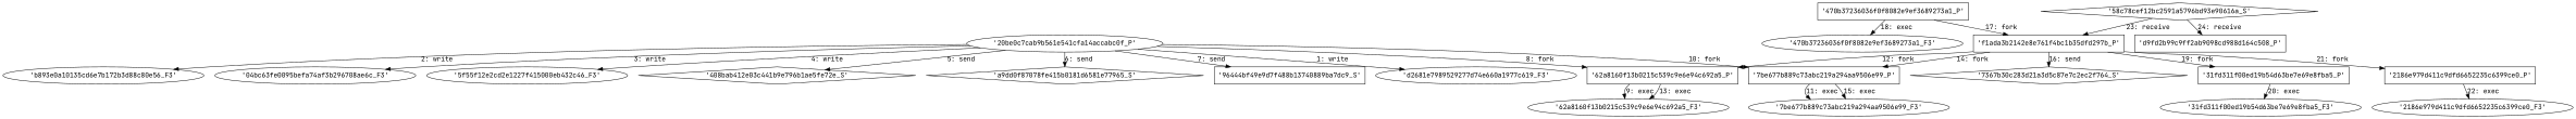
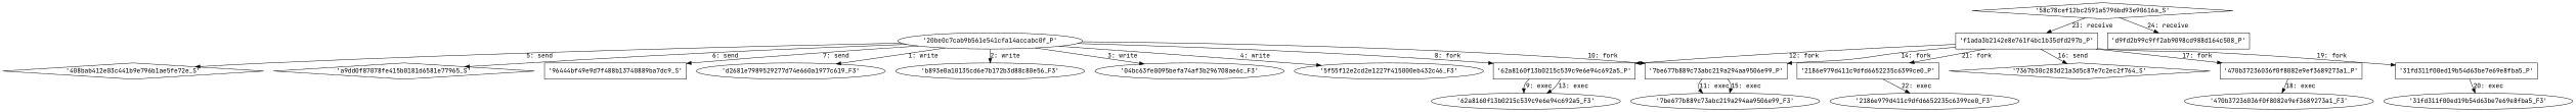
  digraph {
    engine=neato
    fixedsize=false
    fontname="JetBrains Mono"
    fontsize=10
    nodesep=0.3
    rankdir=TB
    ranksep=0
    splines=true
    node [fontname="JetBrains Mono" node_type=Process shape=ellipse]
    edge [fontname="JetBrains Mono"]
    "'d2681e7989529277d74e660a1977c619_F3'" [node_type=file]
    "'20be0c7cab9b561e541cfa14accabc0f_P'"
    "'b893e0a10135cd6e7b172b3d88c80e56_F3'" [node_type=file]
    "'04bc63fe0095befa74af3b296708ae6c_F3'" [node_type=file]
    "'5f55f12e2cd2e1227f415000eb432c46_F3'" [node_type=file]
    "'408bab412e03c441b9e796b1ae5fe72e_S'" [node_type=Socket shape=diamond]
    "'a9dd0f87078fe415b0181d6581e77965_S'" [node_type=Socket shape=diamond]
    "'96444bf49e9d7f488b13740889ba7dc9_S'" [node_type=Socket shape=box]
    "'62a8160f13b0215c539c9e6e94c692a5_P'" [shape=box]
    "'7be677b889c73abc219a294aa9506e99_P'" [shape=box]
    "'62a8160f13b0215c539c9e6e94c692a5_F3'" [node_type=File]
    "'7be677b889c73abc219a294aa9506e99_F3'" [node_type=File]
    "'f1ada3b2142e8e761f4bc1b35dfd297b_P'" [shape=box]
    "'7367b30c283d21a3d5c87e7c2ec2f764_S'" [node_type=Socket shape=diamond]
    "'470b37236036f0f8082e9ef3689273a1_P'" [shape=box]
    "'31fd311f00ed19b54d63be7e69e8fba5_P'" [shape=box]
    "'2186e979d411c9dfd6652235c6399ce0_P'" [shape=box]
    "'470b37236036f0f8082e9ef3689273a1_F3'" [node_type=File]
    "'31fd311f00ed19b54d63be7e69e8fba5_F3'" [node_type=File]
    "'2186e979d411c9dfd6652235c6399ce0_F3'" [node_type=File]
    "'58c78cef12bc2591a5796bd93e90616a_S'" [node_type=Socket shape=diamond]
    "'d9fd2b99c9ff2ab9098cd988d164c508_P'" [shape=box]
    "'20be0c7cab9b561e541cfa14accabc0f_P'" -> "'d2681e7989529277d74e660a1977c619_F3'" [label="1: write"]
    "'20be0c7cab9b561e541cfa14accabc0f_P'" -> "'b893e0a10135cd6e7b172b3d88c80e56_F3'" [label="2: write"]
    "'20be0c7cab9b561e541cfa14accabc0f_P'" -> "'04bc63fe0095befa74af3b296708ae6c_F3'" [label="3: write"]
    "'20be0c7cab9b561e541cfa14accabc0f_P'" -> "'5f55f12e2cd2e1227f415000eb432c46_F3'" [label="4: write"]
    "'20be0c7cab9b561e541cfa14accabc0f_P'" -> "'408bab412e03c441b9e796b1ae5fe72e_S'" [label="5: send"]
    "'20be0c7cab9b561e541cfa14accabc0f_P'" -> "'a9dd0f87078fe415b0181d6581e77965_S'" [label="6: send"]
    "'20be0c7cab9b561e541cfa14accabc0f_P'" -> "'96444bf49e9d7f488b13740889ba7dc9_S'" [label="7: send"]
    "'20be0c7cab9b561e541cfa14accabc0f_P'" -> "'62a8160f13b0215c539c9e6e94c692a5_P'" [label="8: fork"]
    "'20be0c7cab9b561e541cfa14accabc0f_P'" -> "'7be677b889c73abc219a294aa9506e99_P'" [label="10: fork"]
    "'62a8160f13b0215c539c9e6e94c692a5_P'" -> "'62a8160f13b0215c539c9e6e94c692a5_F3'" [label="9: exec"]
    "'62a8160f13b0215c539c9e6e94c692a5_P'" -> "'62a8160f13b0215c539c9e6e94c692a5_F3'" [label="13: exec"]
    "'7be677b889c73abc219a294aa9506e99_P'" -> "'7be677b889c73abc219a294aa9506e99_F3'" [label="11: exec"]
    "'7be677b889c73abc219a294aa9506e99_P'" -> "'7be677b889c73abc219a294aa9506e99_F3'" [label="15: exec"]
    "'f1ada3b2142e8e761f4bc1b35dfd297b_P'" -> "'62a8160f13b0215c539c9e6e94c692a5_P'" [label="12: fork"]
    "'f1ada3b2142e8e761f4bc1b35dfd297b_P'" -> "'7be677b889c73abc219a294aa9506e99_P'" [label="14: fork"]
    "'f1ada3b2142e8e761f4bc1b35dfd297b_P'" -> "'7367b30c283d21a3d5c87e7c2ec2f764_S'" [label="16: send"]
-   "'470b37236036f0f8082e9ef3689273a1_P'" -> "'f1ada3b2142e8e761f4bc1b35dfd297b_P'" [label="17: fork"]
+   "'f1ada3b2142e8e761f4bc1b35dfd297b_P'" -> "'470b37236036f0f8082e9ef3689273a1_P'" [label="17: fork"]
    "'f1ada3b2142e8e761f4bc1b35dfd297b_P'" -> "'31fd311f00ed19b54d63be7e69e8fba5_P'" [label="19: fork"]
    "'f1ada3b2142e8e761f4bc1b35dfd297b_P'" -> "'2186e979d411c9dfd6652235c6399ce0_P'" [label="21: fork"]
    "'470b37236036f0f8082e9ef3689273a1_P'" -> "'470b37236036f0f8082e9ef3689273a1_F3'" [label="18: exec"]
    "'31fd311f00ed19b54d63be7e69e8fba5_P'" -> "'31fd311f00ed19b54d63be7e69e8fba5_F3'" [label="20: exec"]
    "'2186e979d411c9dfd6652235c6399ce0_P'" -> "'2186e979d411c9dfd6652235c6399ce0_F3'" [label="22: exec"]
    "'58c78cef12bc2591a5796bd93e90616a_S'" -> "'f1ada3b2142e8e761f4bc1b35dfd297b_P'" [label="23: receive"]
    "'58c78cef12bc2591a5796bd93e90616a_S'" -> "'d9fd2b99c9ff2ab9098cd988d164c508_P'" [label="24: receive"]
  }
